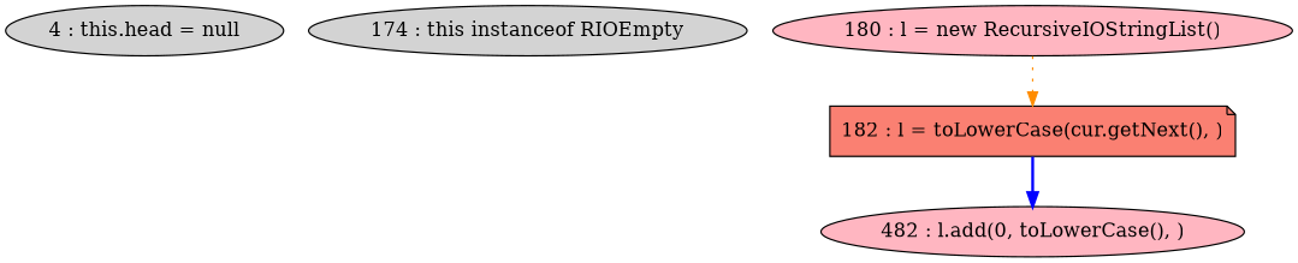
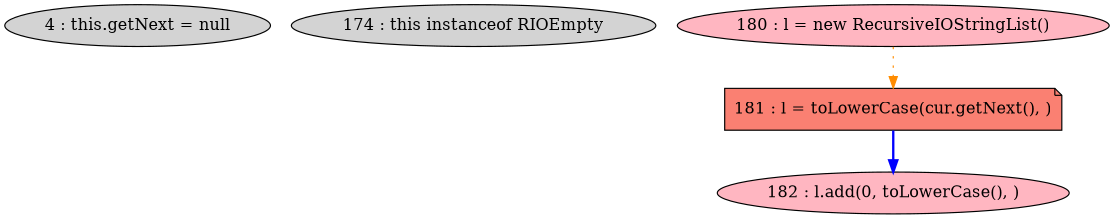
  digraph {
    node [fillcolor=lightgrey shape=ellipse style=filled]
-   "4 : this.head = null"
+   "4 : this.head = null" [label="4 : this.getNext = null"]
    n2 [label="174 : this instanceof RIOEmpty"]
-   "181 : l = toLowerCase(cur.getNext(), )" [fillcolor=salmon shape=note label="182 : l = toLowerCase(cur.getNext(), )"]
+   "181 : l = toLowerCase(cur.getNext(), )" [fillcolor=salmon shape=note]
    "180 : l = new RecursiveIOStringList()" [fillcolor=lightpink]
-   "182 : l.add(0, toLowerCase(), )" [fillcolor=lightpink label="482 : l.add(0, toLowerCase(), )"]
+   "182 : l.add(0, toLowerCase(), )" [fillcolor=lightpink]
    "181 : l = toLowerCase(cur.getNext(), )" -> "182 : l.add(0, toLowerCase(), )" [color=blue style=bold]
    "180 : l = new RecursiveIOStringList()" -> "181 : l = toLowerCase(cur.getNext(), )" [color=darkorange style=dotted]
  }
